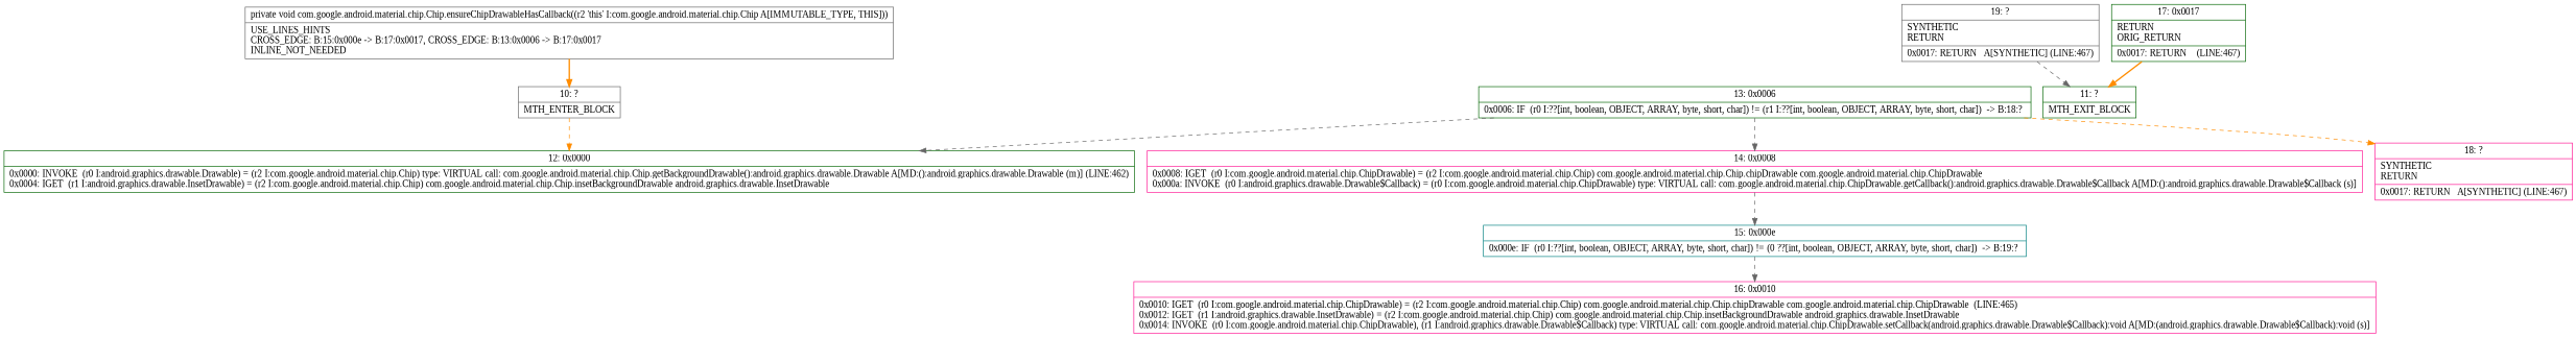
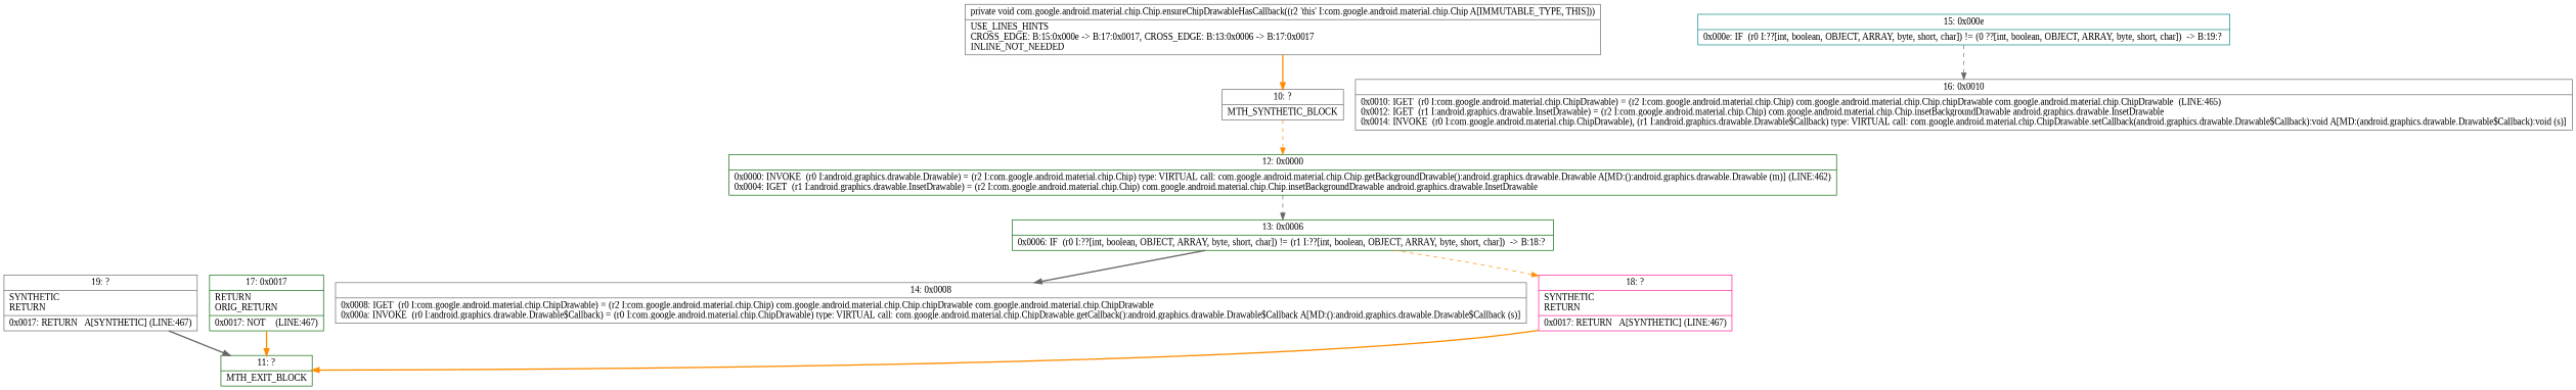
  digraph {
    fontname="Liberation Serif"
    node [color=darkgreen fontname="Liberation Serif" shape=record]
    edge [color=darkorange fontname="Liberation Serif" style=dashed]
-   n1 [color=gray40 label="{10\:\ ?|MTH_ENTER_BLOCK\l}"]
+   n1 [color=gray40 label="{10\:\ ?|MTH_SYNTHETIC_BLOCK\l}"]
    n2 [label="{12\:\ 0x0000|0x0000: INVOKE  (r0 I:android.graphics.drawable.Drawable) = (r2 I:com.google.android.material.chip.Chip) type: VIRTUAL call: com.google.android.material.chip.Chip.getBackgroundDrawable():android.graphics.drawable.Drawable A[MD:():android.graphics.drawable.Drawable (m)] (LINE:462)\l0x0004: IGET  (r1 I:android.graphics.drawable.InsetDrawable) = (r2 I:com.google.android.material.chip.Chip) com.google.android.material.chip.Chip.insetBackgroundDrawable android.graphics.drawable.InsetDrawable \l}"]
    n3 [label="{13\:\ 0x0006|0x0006: IF  (r0 I:??[int, boolean, OBJECT, ARRAY, byte, short, char]) != (r1 I:??[int, boolean, OBJECT, ARRAY, byte, short, char])  \-\> B:18:? \l}"]
-   n4 [color=deeppink label="{14\:\ 0x0008|0x0008: IGET  (r0 I:com.google.android.material.chip.ChipDrawable) = (r2 I:com.google.android.material.chip.Chip) com.google.android.material.chip.Chip.chipDrawable com.google.android.material.chip.ChipDrawable \l0x000a: INVOKE  (r0 I:android.graphics.drawable.Drawable$Callback) = (r0 I:com.google.android.material.chip.ChipDrawable) type: VIRTUAL call: com.google.android.material.chip.ChipDrawable.getCallback():android.graphics.drawable.Drawable$Callback A[MD:():android.graphics.drawable.Drawable$Callback (s)]\l}"]
+   n4 [color=gray40 label="{14\:\ 0x0008|0x0008: IGET  (r0 I:com.google.android.material.chip.ChipDrawable) = (r2 I:com.google.android.material.chip.Chip) com.google.android.material.chip.Chip.chipDrawable com.google.android.material.chip.ChipDrawable \l0x000a: INVOKE  (r0 I:android.graphics.drawable.Drawable$Callback) = (r0 I:com.google.android.material.chip.ChipDrawable) type: VIRTUAL call: com.google.android.material.chip.ChipDrawable.getCallback():android.graphics.drawable.Drawable$Callback A[MD:():android.graphics.drawable.Drawable$Callback (s)]\l}"]
    n5 [color=deeppink label="{18\:\ ?|SYNTHETIC\lRETURN\l|0x0017: RETURN   A[SYNTHETIC] (LINE:467)\l}"]
    n6 [color=teal label="{15\:\ 0x000e|0x000e: IF  (r0 I:??[int, boolean, OBJECT, ARRAY, byte, short, char]) != (0 ??[int, boolean, OBJECT, ARRAY, byte, short, char])  \-\> B:19:? \l}"]
    n7 [label="{11\:\ ?|MTH_EXIT_BLOCK\l}"]
-   n8 [color=deeppink label="{16\:\ 0x0010|0x0010: IGET  (r0 I:com.google.android.material.chip.ChipDrawable) = (r2 I:com.google.android.material.chip.Chip) com.google.android.material.chip.Chip.chipDrawable com.google.android.material.chip.ChipDrawable  (LINE:465)\l0x0012: IGET  (r1 I:android.graphics.drawable.InsetDrawable) = (r2 I:com.google.android.material.chip.Chip) com.google.android.material.chip.Chip.insetBackgroundDrawable android.graphics.drawable.InsetDrawable \l0x0014: INVOKE  (r0 I:com.google.android.material.chip.ChipDrawable), (r1 I:android.graphics.drawable.Drawable$Callback) type: VIRTUAL call: com.google.android.material.chip.ChipDrawable.setCallback(android.graphics.drawable.Drawable$Callback):void A[MD:(android.graphics.drawable.Drawable$Callback):void (s)]\l}"]
+   n8 [color=gray40 label="{16\:\ 0x0010|0x0010: IGET  (r0 I:com.google.android.material.chip.ChipDrawable) = (r2 I:com.google.android.material.chip.Chip) com.google.android.material.chip.Chip.chipDrawable com.google.android.material.chip.ChipDrawable  (LINE:465)\l0x0012: IGET  (r1 I:android.graphics.drawable.InsetDrawable) = (r2 I:com.google.android.material.chip.Chip) com.google.android.material.chip.Chip.insetBackgroundDrawable android.graphics.drawable.InsetDrawable \l0x0014: INVOKE  (r0 I:com.google.android.material.chip.ChipDrawable), (r1 I:android.graphics.drawable.Drawable$Callback) type: VIRTUAL call: com.google.android.material.chip.ChipDrawable.setCallback(android.graphics.drawable.Drawable$Callback):void A[MD:(android.graphics.drawable.Drawable$Callback):void (s)]\l}"]
    n9 [color=gray40 label="{19\:\ ?|SYNTHETIC\lRETURN\l|0x0017: RETURN   A[SYNTHETIC] (LINE:467)\l}"]
-   n10 [label="{17\:\ 0x0017|RETURN\lORIG_RETURN\l|0x0017: RETURN    (LINE:467)\l}"]
+   n10 [label="{17\:\ 0x0017|RETURN\lORIG_RETURN\l|0x0017: NOT    (LINE:467)\l}"]
    n11 [color=gray40 label="{private void com.google.android.material.chip.Chip.ensureChipDrawableHasCallback((r2 'this' I:com.google.android.material.chip.Chip A[IMMUTABLE_TYPE, THIS]))  | USE_LINES_HINTS\lCROSS_EDGE: B:15:0x000e \-\> B:17:0x0017, CROSS_EDGE: B:13:0x0006 \-\> B:17:0x0017\lINLINE_NOT_NEEDED\l}"]
    n1 -> n2
-   n3 -> n2 [color=gray40]
-   n3 -> n4 [color=gray40]
+   n2 -> n3 [color=gray40]
+   n3 -> n4 [color=gray40 style=bold]
    n3 -> n5
-   n4 -> n6 [color=gray40]
+   n5 -> n7 [style=bold]
    n6 -> n8 [color=gray40]
-   n9 -> n7 [color=gray40]
+   n9 -> n7 [color=gray40 style=bold]
    n10 -> n7 [style=bold]
    n11 -> n1 [style=bold]
  }
